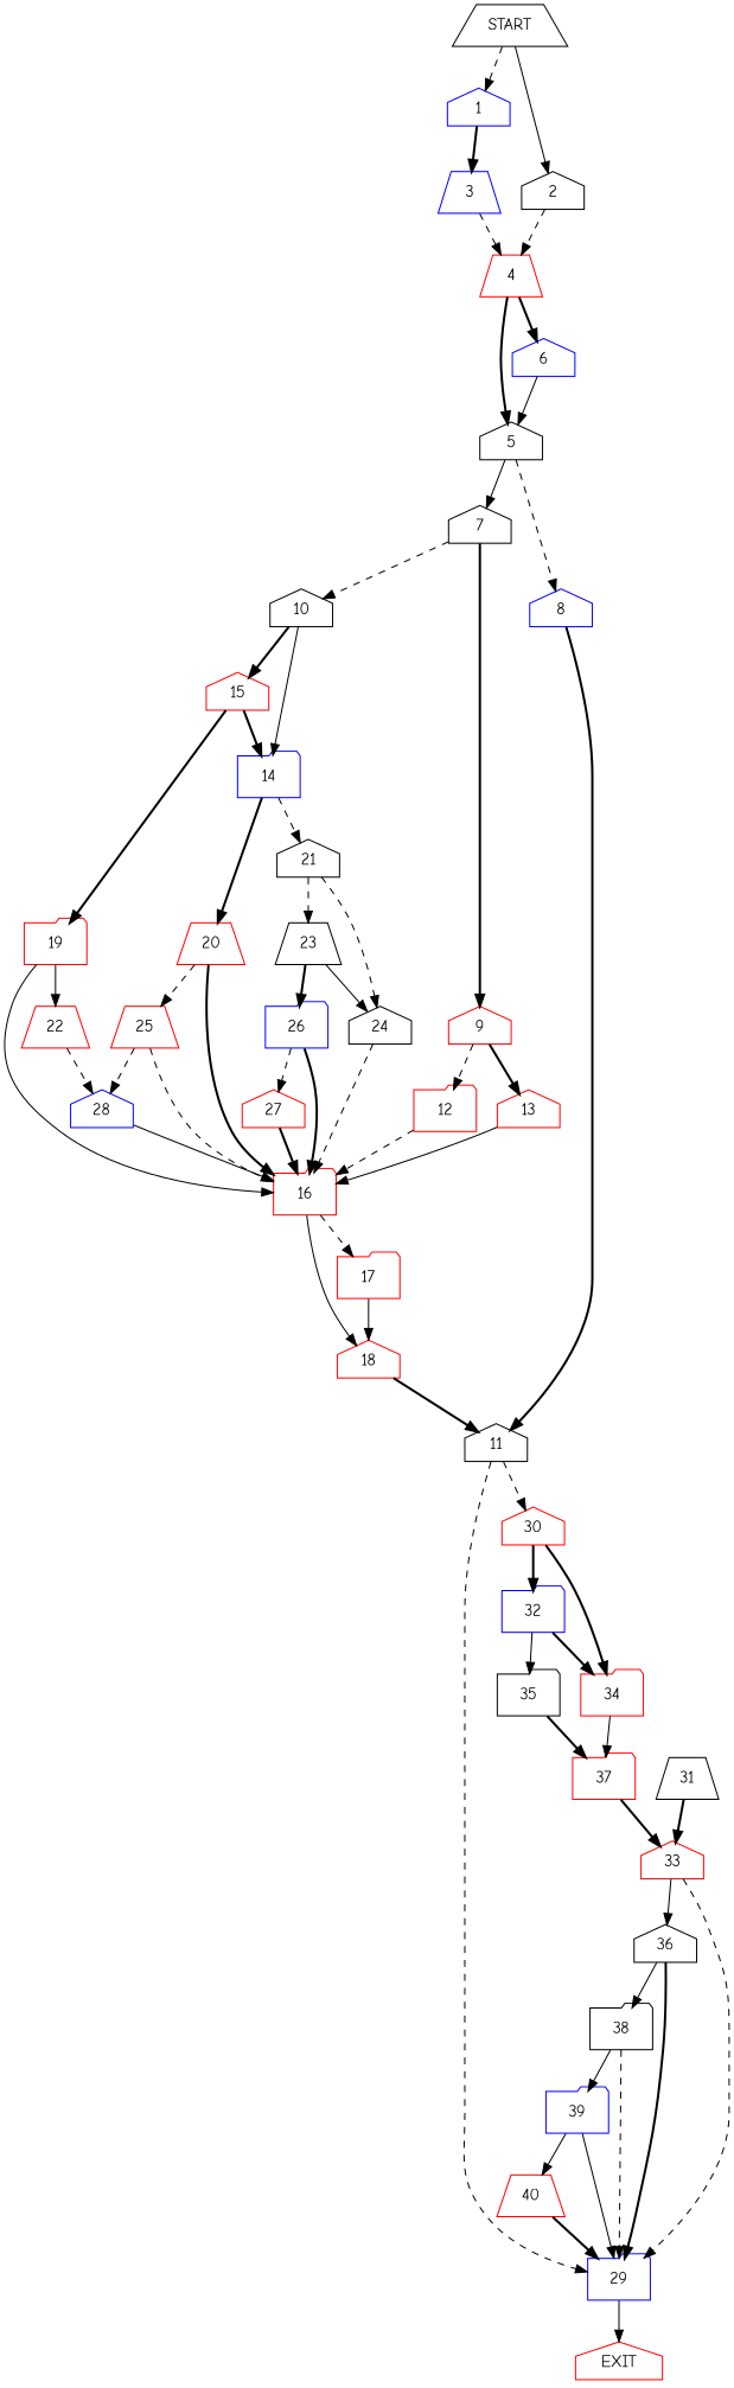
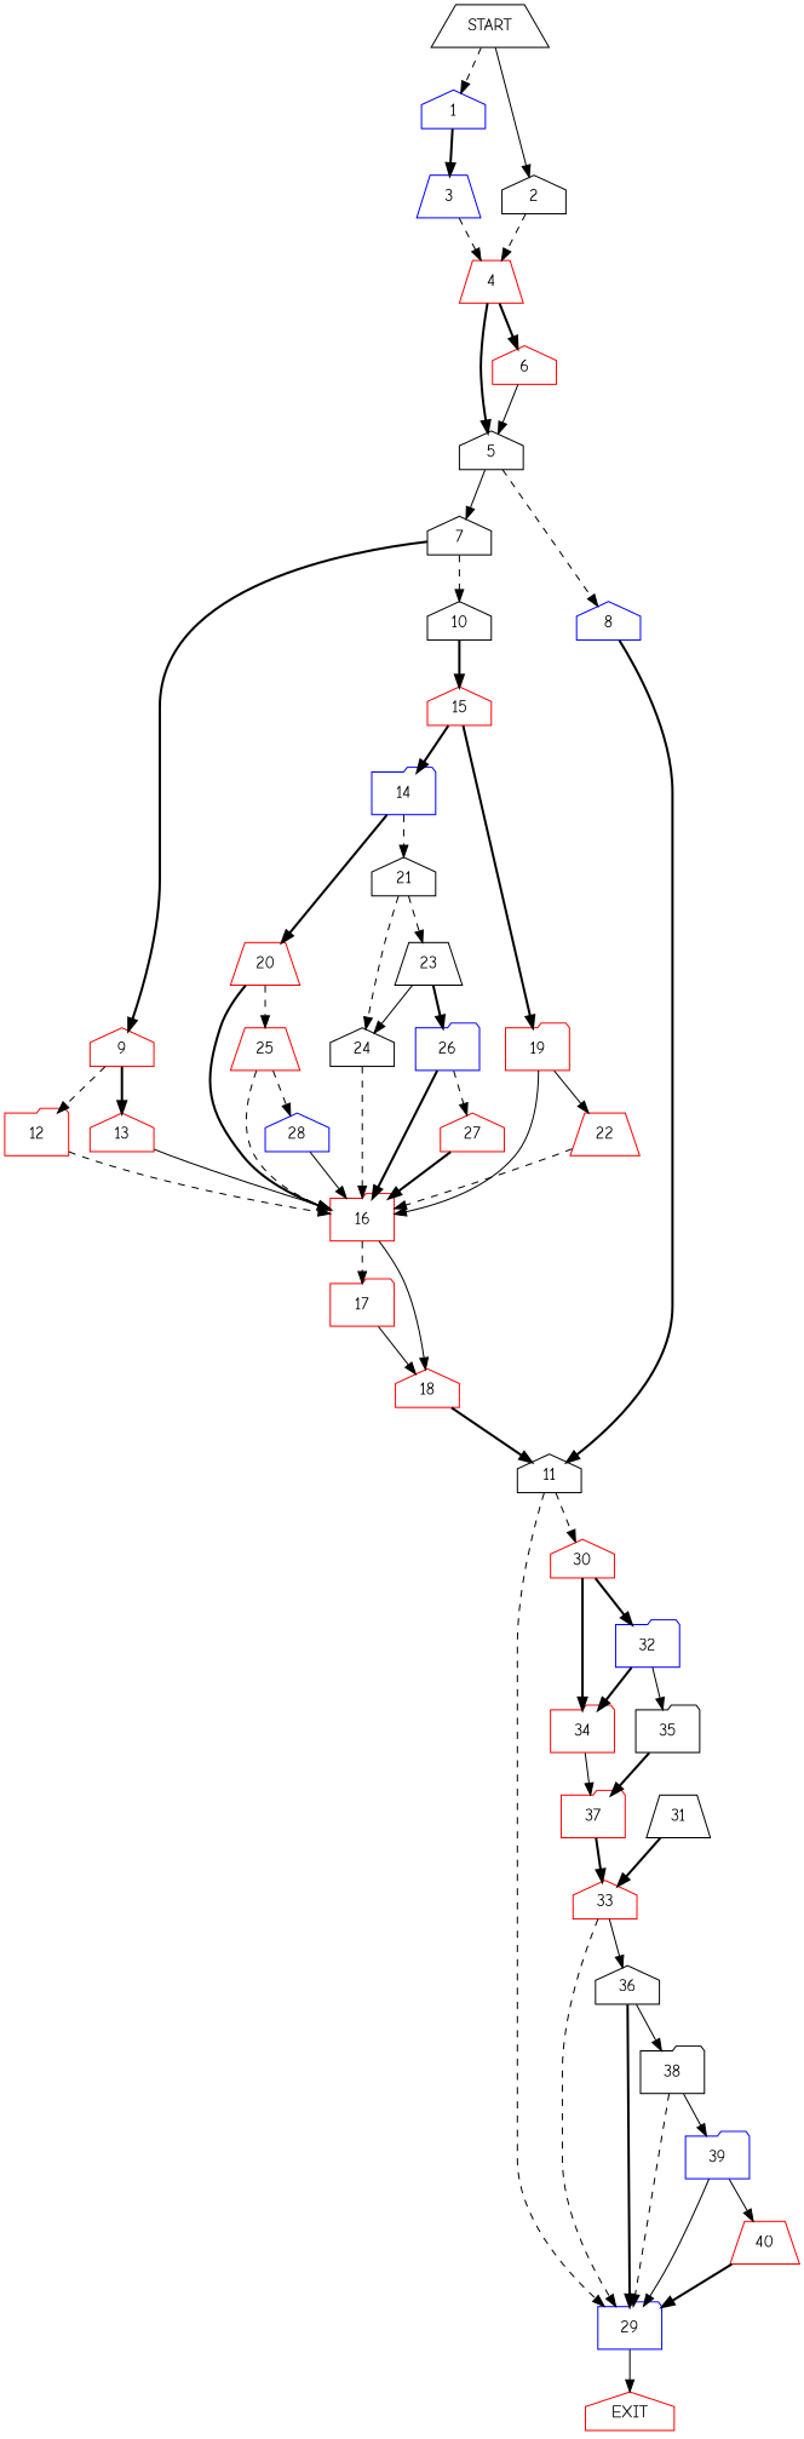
  digraph {
    fontname="Comic Neue"
    node [color=red fontname="Comic Neue" shape=house]
    edge [fontname="Comic Neue" style=bold]
    n1 [color=black label=START shape=trapezium]
    1 [color=blue]
    2 [color=black]
    3 [color=blue shape=trapezium]
    n5 [label=EXIT]
    4 [shape=trapezium]
    5 [color=black]
-   6 [color=blue]
+   6
    7 [color=black]
    8 [color=blue]
    9
    10 [color=black]
    11 [color=black]
    12 [shape=folder]
    13
    14 [color=blue shape=folder]
    15
    29 [color=blue shape=folder]
    30
    16 [shape=folder]
    20 [shape=trapezium]
    21 [color=black]
    19 [shape=folder]
    32 [color=blue shape=folder]
    34 [shape=folder]
    17 [shape=folder]
    18
    25 [shape=trapezium]
    23 [color=black shape=trapezium]
    24 [color=black]
    22 [shape=trapezium]
    28 [color=blue]
    26 [color=blue shape=folder]
    27
    31 [color=black shape=trapezium]
    33
    35 [color=black shape=folder]
    36 [color=black]
    37 [shape=folder]
    38 [color=black shape=folder]
    39 [color=blue shape=folder]
    40 [shape=trapezium]
    n1 -> 1 [style=dashed]
    n1 -> 2 [style=solid]
    1 -> 3
    2 -> 4 [style=dashed]
    3 -> 4 [style=dashed]
    4 -> 5
    4 -> 6
    5 -> 7 [style=solid]
    5 -> 8 [style=dashed]
    6 -> 5 [style=solid]
    7 -> 9
    7 -> 10 [style=dashed]
    8 -> 11
    9 -> 12 [style=dashed]
    9 -> 13
-   10 -> 14 [style=solid]
    10 -> 15
    11 -> 29 [style=dashed]
    11 -> 30 [style=dashed]
    12 -> 16 [style=dashed]
    13 -> 16 [style=solid]
    14 -> 20
    14 -> 21 [style=dashed]
    15 -> 14
    15 -> 19
    29 -> n5 [style=solid]
    30 -> 32
    30 -> 34
    16 -> 17 [style=dashed]
    16 -> 18 [style=solid]
    20 -> 16
    20 -> 25 [style=dashed]
    21 -> 23 [style=dashed]
    21 -> 24 [style=dashed]
    19 -> 16 [style=solid]
    19 -> 22 [style=solid]
    32 -> 34
    32 -> 35 [style=solid]
    34 -> 37 [style=solid]
    17 -> 18 [style=solid]
    18 -> 11
    25 -> 16 [style=dashed]
    25 -> 28 [style=dashed]
    23 -> 24 [style=solid]
    23 -> 26
    24 -> 16 [style=dashed]
-   22 -> 28 [style=dashed]
+   22 -> 16 [style=dashed]
    28 -> 16 [style=solid]
    26 -> 16
    26 -> 27 [style=dashed]
    27 -> 16
    31 -> 33
    33 -> 29 [style=dashed]
    33 -> 36 [style=solid]
    35 -> 37
    36 -> 29
    36 -> 38 [style=solid]
    37 -> 33
    38 -> 29 [style=dashed]
    38 -> 39 [style=solid]
    39 -> 29 [style=solid]
    39 -> 40 [style=solid]
    40 -> 29
  }
